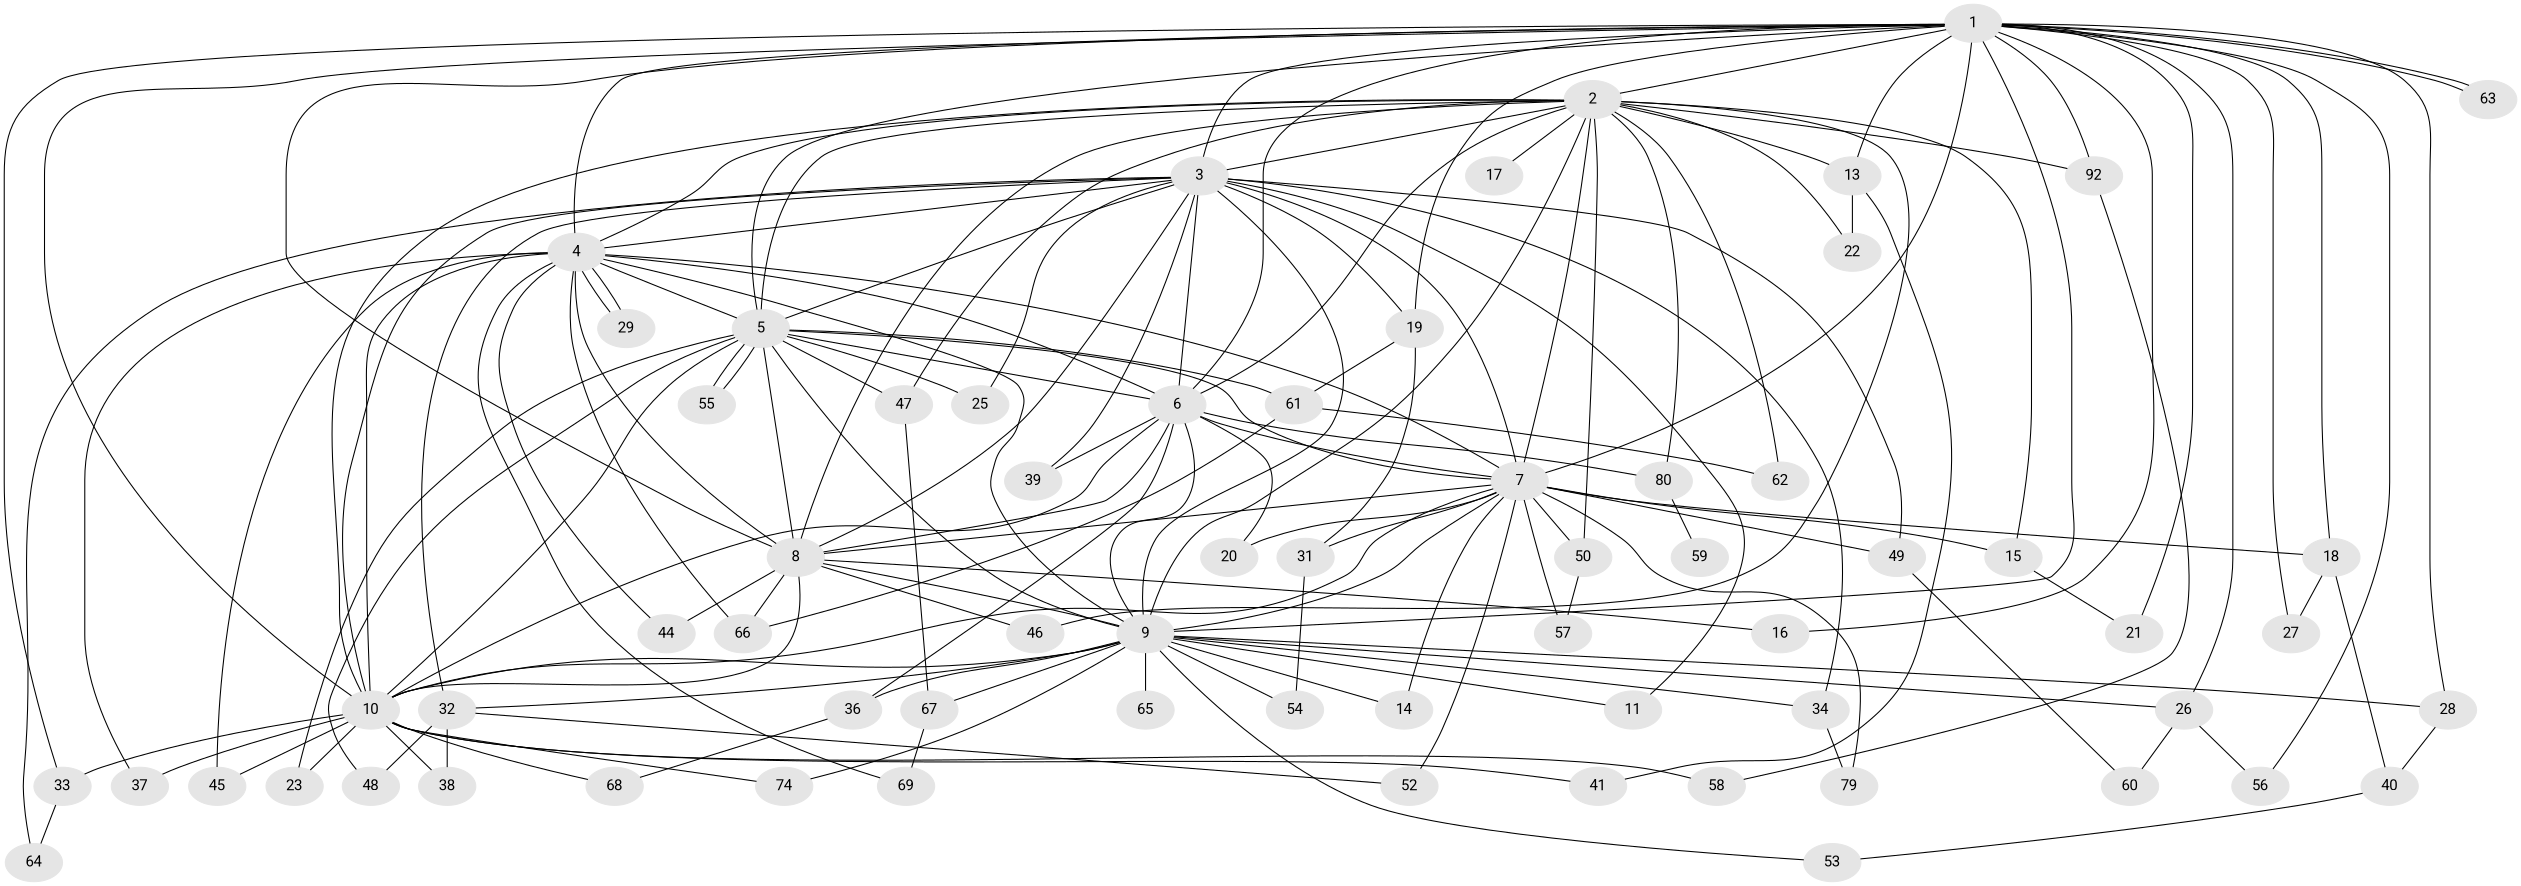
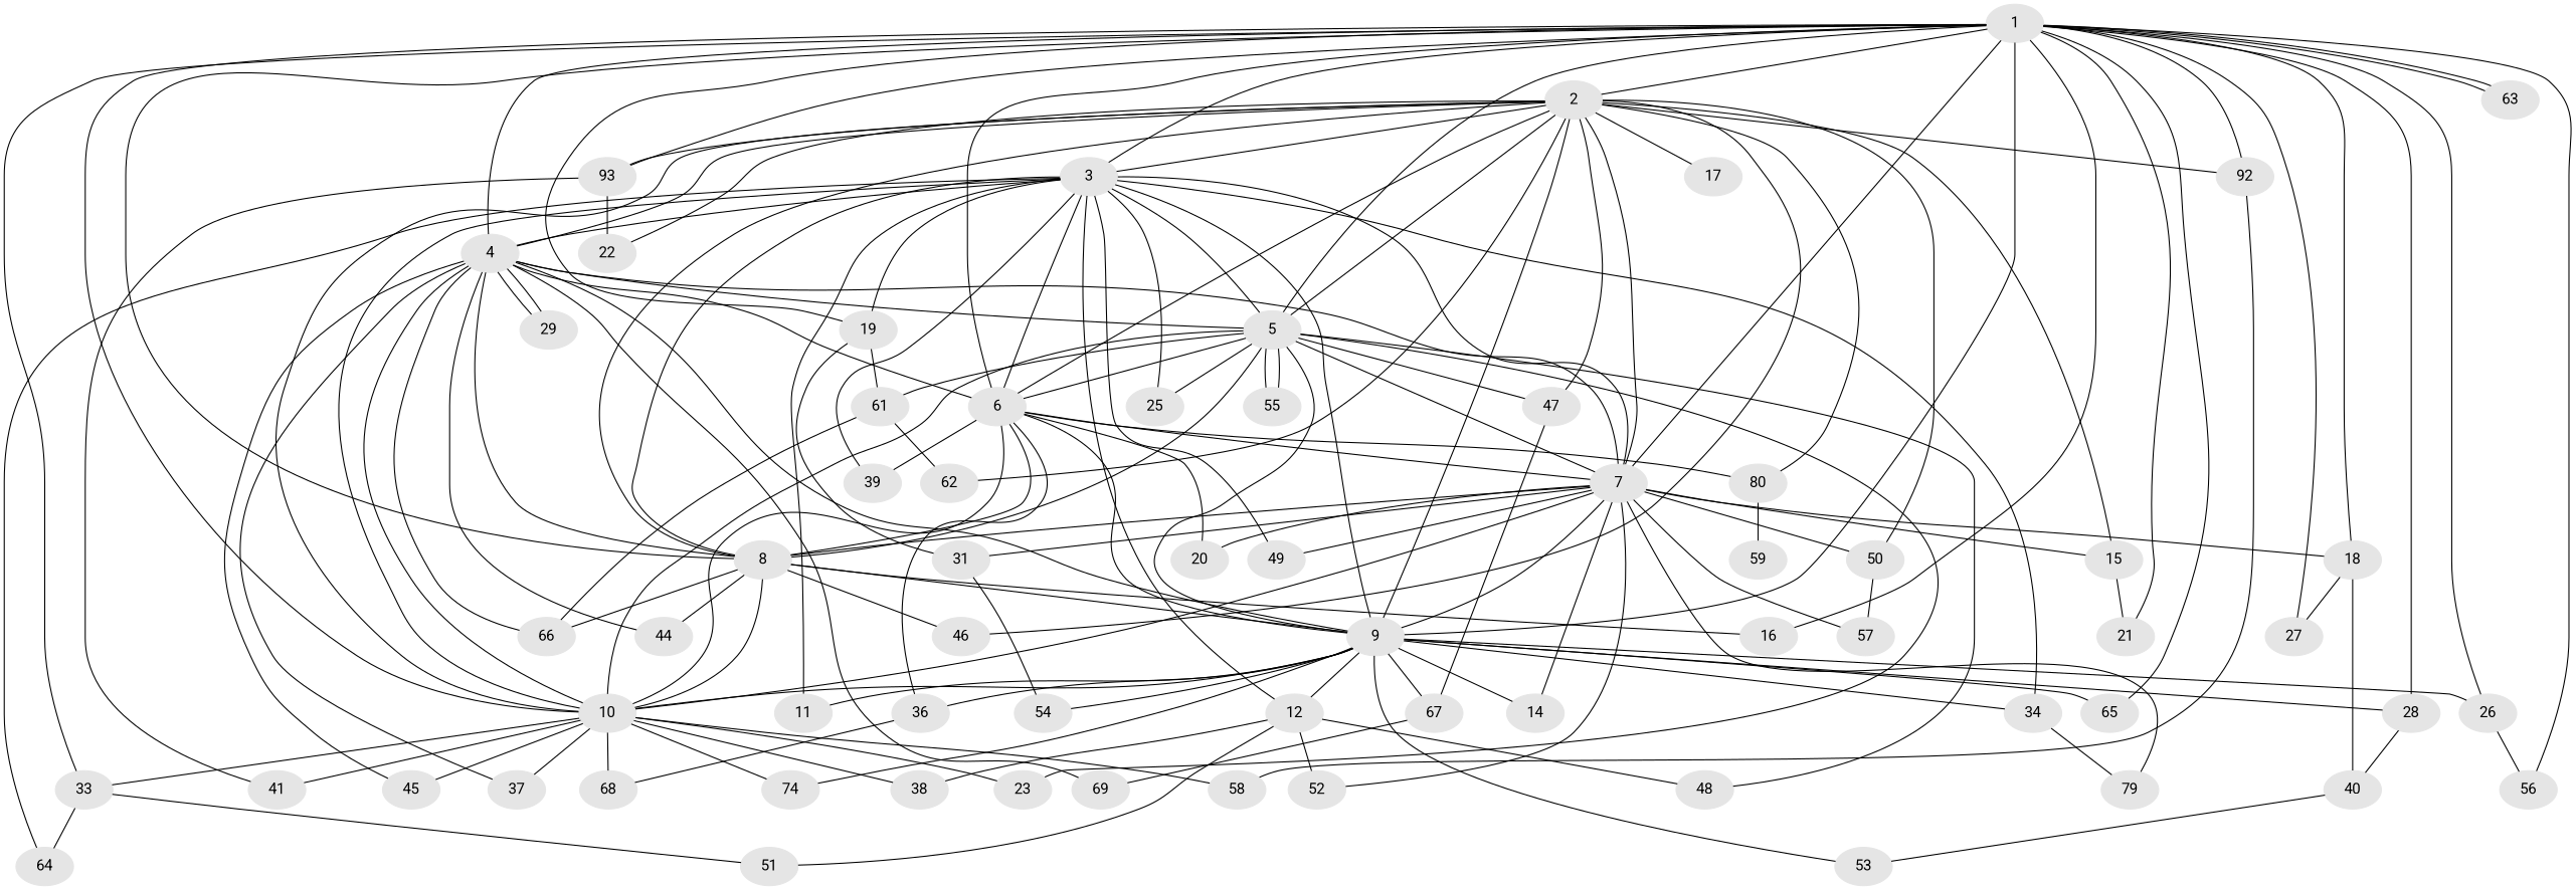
  graph {
    fontname=Roboto
    node [color=gray90 fontname=Roboto style=filled]
    edge [fontname=Roboto]
    1
    2
    3
    4
    5
    6
    7
    8
    9
    10
-   13
+   13 [label=93]
    16
    18
    19
    21
    26
    27
    28
    n19 [label=92]
    33
    56
    63
    65
    15
    17
    22
    n27 [label=80]
    46
    47
    50
    62
    11
-   12 [label=32]
+   12
    25
    34
    39
    49
    64
    29
    37
    44
    45
    66
    69
    23
    48
    55
    61
    20
    36
    14
    31
    52
    57
    n55 [label=79]
    n56 [label=74]
    53
    54
    67
    38
    41
    58
    68
    40
-   60
+   51
    59
    1 -- 2
    1 -- 3
    1 -- 4
    1 -- 5
    1 -- 6
    1 -- 7
    1 -- 8
    1 -- 9
    1 -- 10
    1 -- 13
    1 -- 16
    1 -- 18
    1 -- 19
    1 -- 21
    1 -- 26
    1 -- 27
    1 -- 28
    1 -- n19
    1 -- 33
    1 -- 56
    1 -- 63
    1 -- 63
+   1 -- 65
    2 -- 3
    2 -- 4
    2 -- 5
    2 -- 6
    2 -- 7
    2 -- 8
    2 -- 9
    2 -- 10
    2 -- 13
    2 -- n19
    2 -- 15
    2 -- 17
    2 -- 22
    2 -- n27
    2 -- 46
    2 -- 47
    2 -- 50
    2 -- 62
    3 -- 4
    3 -- 5
    3 -- 6
    3 -- 7
    3 -- 8
    3 -- 9
    3 -- 10
    3 -- 19
    3 -- 11
    3 -- 12
    3 -- 25
    3 -- 34
    3 -- 39
    3 -- 49
    3 -- 64
    4 -- 5
    4 -- 6
    4 -- 7
    4 -- 8
    4 -- 9
    4 -- 10
    4 -- 29
    4 -- 29
    4 -- 37
    4 -- 44
    4 -- 45
    4 -- 66
    4 -- 69
    5 -- 6
    5 -- 7
    5 -- 8
    5 -- 9
    5 -- 10
    5 -- 47
    5 -- 25
    5 -- 23
    5 -- 48
    5 -- 55
    5 -- 55
    5 -- 61
    6 -- 7
    6 -- 8
    6 -- 9
    6 -- 10
    6 -- n27
    6 -- 39
    6 -- 20
    6 -- 36
    7 -- 8
    7 -- 9
    7 -- 10
    7 -- 18
    7 -- 15
    7 -- 50
    7 -- 49
    7 -- 20
    7 -- 14
    7 -- 31
    7 -- 52
    7 -- 57
    7 -- n55
    8 -- 9
    8 -- 10
    8 -- 16
    8 -- 46
    8 -- 44
    8 -- 66
    9 -- 10
    9 -- 26
    9 -- 28
    9 -- 65
    9 -- 11
    9 -- 12
    9 -- 34
    9 -- 36
    9 -- 14
    9 -- n56
    9 -- 53
    9 -- 54
    9 -- 67
    10 -- 33
    10 -- 37
    10 -- 45
    10 -- 23
    10 -- n56
    10 -- 38
    10 -- 41
    10 -- 58
    10 -- 68
    13 -- 22
    13 -- 41
    18 -- 27
    18 -- 40
    19 -- 61
    19 -- 31
    26 -- 56
-   26 -- 60
    28 -- 40
    n19 -- 58
    33 -- 64
+   33 -- 51
    15 -- 21
    n27 -- 59
    47 -- 67
    50 -- 57
    12 -- 48
    12 -- 52
    12 -- 38
+   12 -- 51
    34 -- n55
-   49 -- 60
    61 -- 62
    61 -- 66
    36 -- 68
    31 -- 54
    67 -- 69
    40 -- 53
  }
